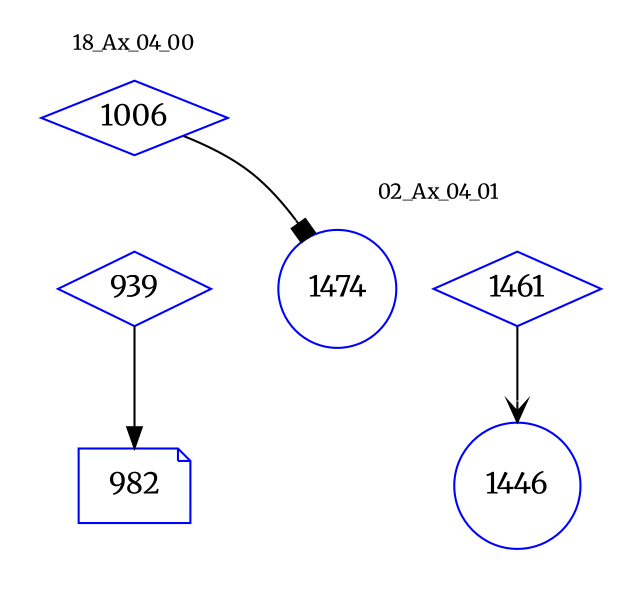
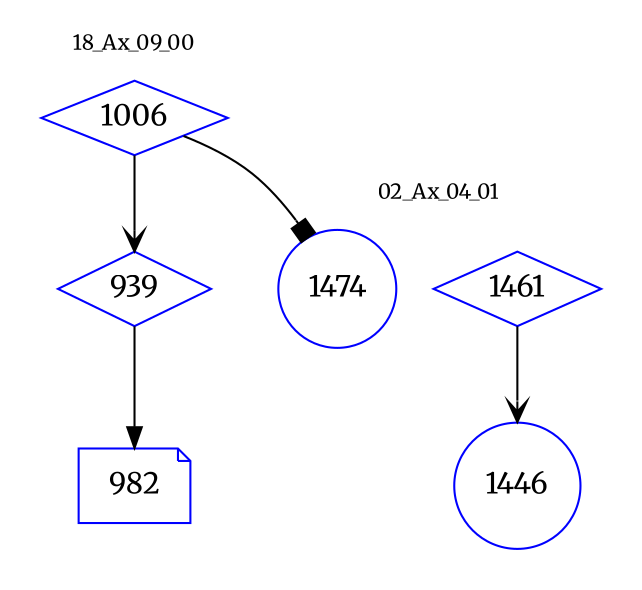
  digraph {
    fontname=Merriweather
    node [color=blue fontname=Merriweather shape=diamond]
    edge [arrowhead=vee color=black fontname=Merriweather]
    n1 [label=1461]
    n2 [label=1446 shape=circle]
    n3 [label=1474 shape=circle]
    n4 [label=1006]
    n5 [label=939]
    n6 [label=982 shape=note]
    subgraph cluster_1 {
      color=white
      fontsize=10
      label="02_Ax_04_01"
      n1
      n2
      n3
    }
    subgraph cluster_2 {
      color=white
      fontsize=10
-     label="18_Ax_04_00"
+     label="18_Ax_09_00"
      n4
      n5
      n6
    }
    n1 -> n2
    n4 -> n3 [arrowhead=box]
+   n4 -> n5
    n5 -> n6 [arrowhead=normal]
  }
